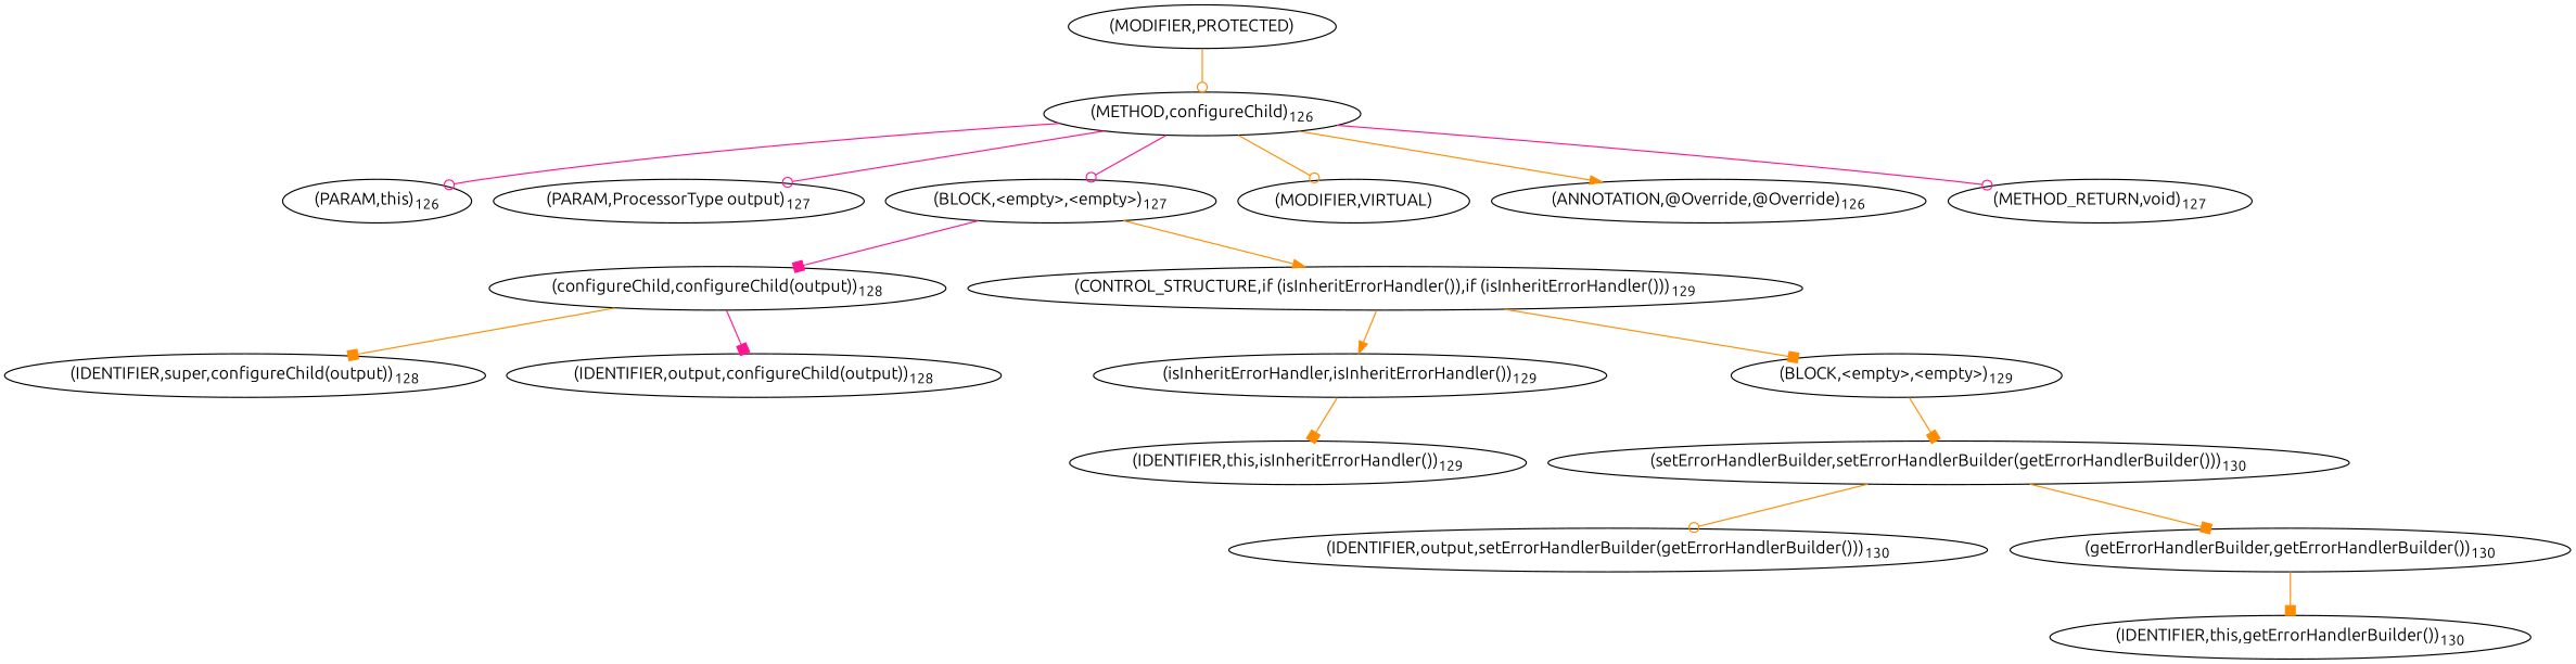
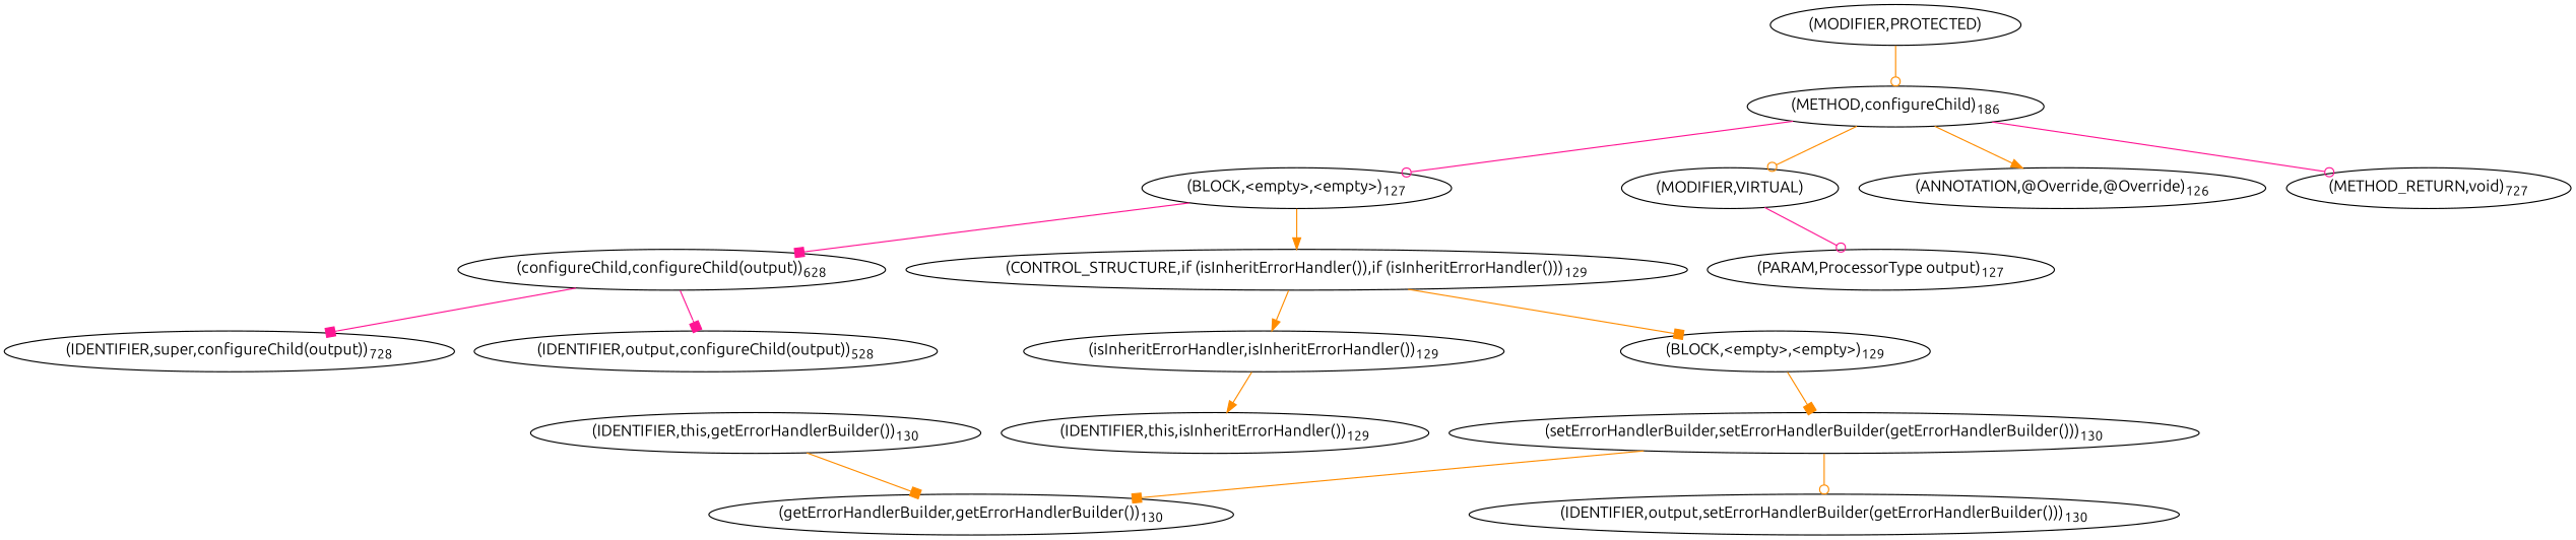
  digraph {
    fontname=Ubuntu
    node [fontname=Ubuntu]
    edge [arrowhead=box color=darkorange fontname=Ubuntu]
-   n1 [label=<(METHOD,configureChild)<SUB>126</SUB>>]
-   n2 [label=<(PARAM,this)<SUB>126</SUB>>]
+   n1 [label=<(METHOD,configureChild)<SUB>186</SUB>>]
    n3 [label=<(PARAM,ProcessorType output)<SUB>127</SUB>>]
    n4 [label=<(BLOCK,&lt;empty&gt;,&lt;empty&gt;)<SUB>127</SUB>>]
    n5 [label=<(MODIFIER,VIRTUAL)>]
    n6 [label=<(ANNOTATION,@Override,@Override)<SUB>126</SUB>>]
-   n7 [label=<(METHOD_RETURN,void)<SUB>127</SUB>>]
-   n8 [label=<(configureChild,configureChild(output))<SUB>128</SUB>>]
+   n7 [label=<(METHOD_RETURN,void)<SUB>727</SUB>>]
+   n8 [label=<(configureChild,configureChild(output))<SUB>628</SUB>>]
    n9 [label=<(CONTROL_STRUCTURE,if (isInheritErrorHandler()),if (isInheritErrorHandler()))<SUB>129</SUB>>]
    n10 [label=<(MODIFIER,PROTECTED)>]
-   n11 [label=<(IDENTIFIER,super,configureChild(output))<SUB>128</SUB>>]
-   n12 [label=<(IDENTIFIER,output,configureChild(output))<SUB>128</SUB>>]
+   n11 [label=<(IDENTIFIER,super,configureChild(output))<SUB>728</SUB>>]
+   n12 [label=<(IDENTIFIER,output,configureChild(output))<SUB>528</SUB>>]
    n13 [label=<(isInheritErrorHandler,isInheritErrorHandler())<SUB>129</SUB>>]
    n14 [label=<(BLOCK,&lt;empty&gt;,&lt;empty&gt;)<SUB>129</SUB>>]
    n15 [label=<(IDENTIFIER,this,isInheritErrorHandler())<SUB>129</SUB>>]
    n16 [label=<(setErrorHandlerBuilder,setErrorHandlerBuilder(getErrorHandlerBuilder()))<SUB>130</SUB>>]
    n17 [label=<(IDENTIFIER,output,setErrorHandlerBuilder(getErrorHandlerBuilder()))<SUB>130</SUB>>]
    n18 [label=<(getErrorHandlerBuilder,getErrorHandlerBuilder())<SUB>130</SUB>>]
    n19 [label=<(IDENTIFIER,this,getErrorHandlerBuilder())<SUB>130</SUB>>]
-   n1 -> n2 [arrowhead=odot color=deeppink]
-   n1 -> n3 [arrowhead=odot color=deeppink]
+   n5 -> n3 [arrowhead=odot color=deeppink]
    n1 -> n4 [arrowhead=odot color=deeppink]
    n1 -> n5 [arrowhead=odot]
    n1 -> n6 [arrowhead=normal]
    n1 -> n7 [arrowhead=odot color=deeppink]
    n4 -> n8 [color=deeppink]
    n4 -> n9 [arrowhead=normal]
-   n8 -> n11
+   n8 -> n11 [color=deeppink]
    n8 -> n12 [color=deeppink]
    n9 -> n13 [arrowhead=normal]
    n9 -> n14
    n10 -> n1 [arrowhead=odot]
-   n13 -> n15
+   n13 -> n15 [arrowhead=normal]
    n14 -> n16
    n16 -> n17 [arrowhead=odot]
    n16 -> n18
-   n18 -> n19
+   n19 -> n18
  }
